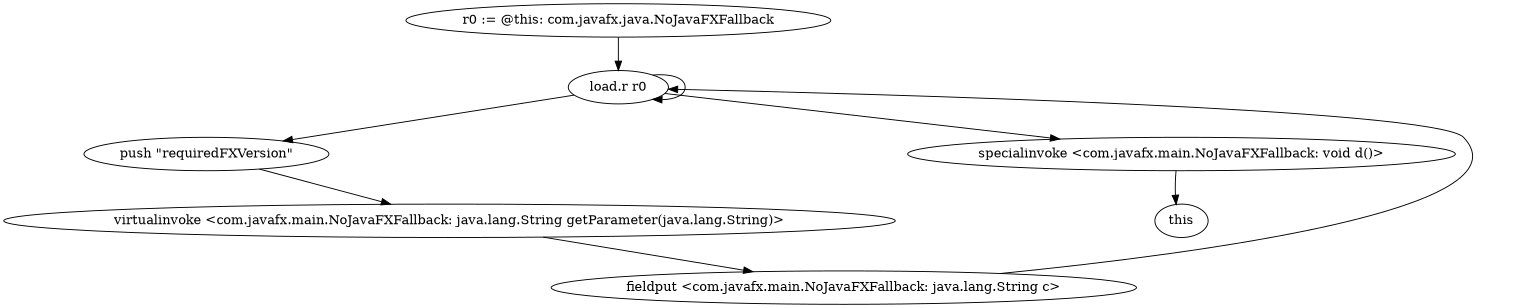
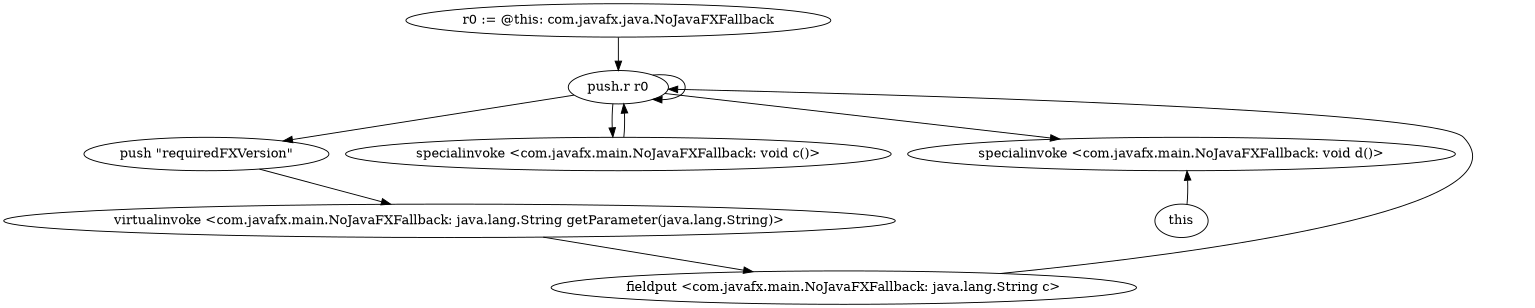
  digraph {
    n1 [label="r0 := @this: com.javafx.java.NoJavaFXFallback"]
-   "load.r r0"
+   "load.r r0" [label="push.r r0"]
    "push \"requiredFXVersion\""
+   "specialinvoke <com.javafx.main.NoJavaFXFallback: void c()>"
    "specialinvoke <com.javafx.main.NoJavaFXFallback: void d()>"
    "virtualinvoke <com.javafx.main.NoJavaFXFallback: java.lang.String getParameter(java.lang.String)>"
    n7 [label=this]
    "fieldput <com.javafx.main.NoJavaFXFallback: java.lang.String c>"
    n1 -> "load.r r0"
    "load.r r0" -> "load.r r0"
    "load.r r0" -> "push \"requiredFXVersion\""
+   "load.r r0" -> "specialinvoke <com.javafx.main.NoJavaFXFallback: void c()>"
    "load.r r0" -> "specialinvoke <com.javafx.main.NoJavaFXFallback: void d()>"
    "push \"requiredFXVersion\"" -> "virtualinvoke <com.javafx.main.NoJavaFXFallback: java.lang.String getParameter(java.lang.String)>"
-   "specialinvoke <com.javafx.main.NoJavaFXFallback: void d()>" -> n7
+   "specialinvoke <com.javafx.main.NoJavaFXFallback: void c()>" -> "load.r r0"
+   n7 -> "specialinvoke <com.javafx.main.NoJavaFXFallback: void d()>"
    "virtualinvoke <com.javafx.main.NoJavaFXFallback: java.lang.String getParameter(java.lang.String)>" -> "fieldput <com.javafx.main.NoJavaFXFallback: java.lang.String c>"
    "fieldput <com.javafx.main.NoJavaFXFallback: java.lang.String c>" -> "load.r r0"
  }
